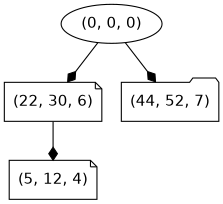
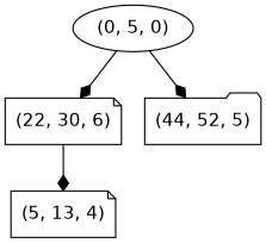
  digraph {
    fontname="DejaVu Sans"
    node [fontname="DejaVu Sans" shape=note]
    edge [arrowhead=diamond fontname="DejaVu Sans"]
-   "(0, 0, 0)" [shape=ellipse]
+   "(0, 0, 0)" [shape=ellipse label="(0, 5, 0)"]
    "(22, 30, 6)"
-   "(44, 52, 5)" [shape=folder label="(44, 52, 7)"]
-   "(5, 13, 4)" [label="(5, 12, 4)"]
+   "(44, 52, 5)" [shape=folder]
+   "(5, 13, 4)"
    "(0, 0, 0)" -> "(22, 30, 6)"
    "(0, 0, 0)" -> "(44, 52, 5)"
    "(22, 30, 6)" -> "(5, 13, 4)"
  }
